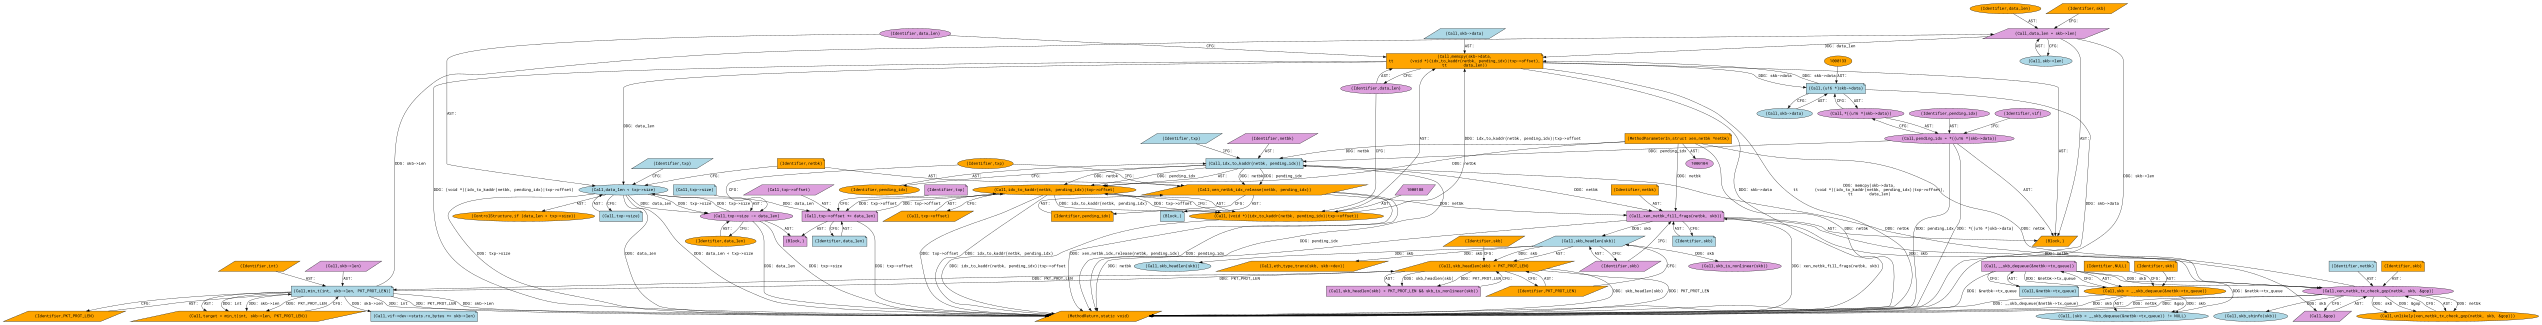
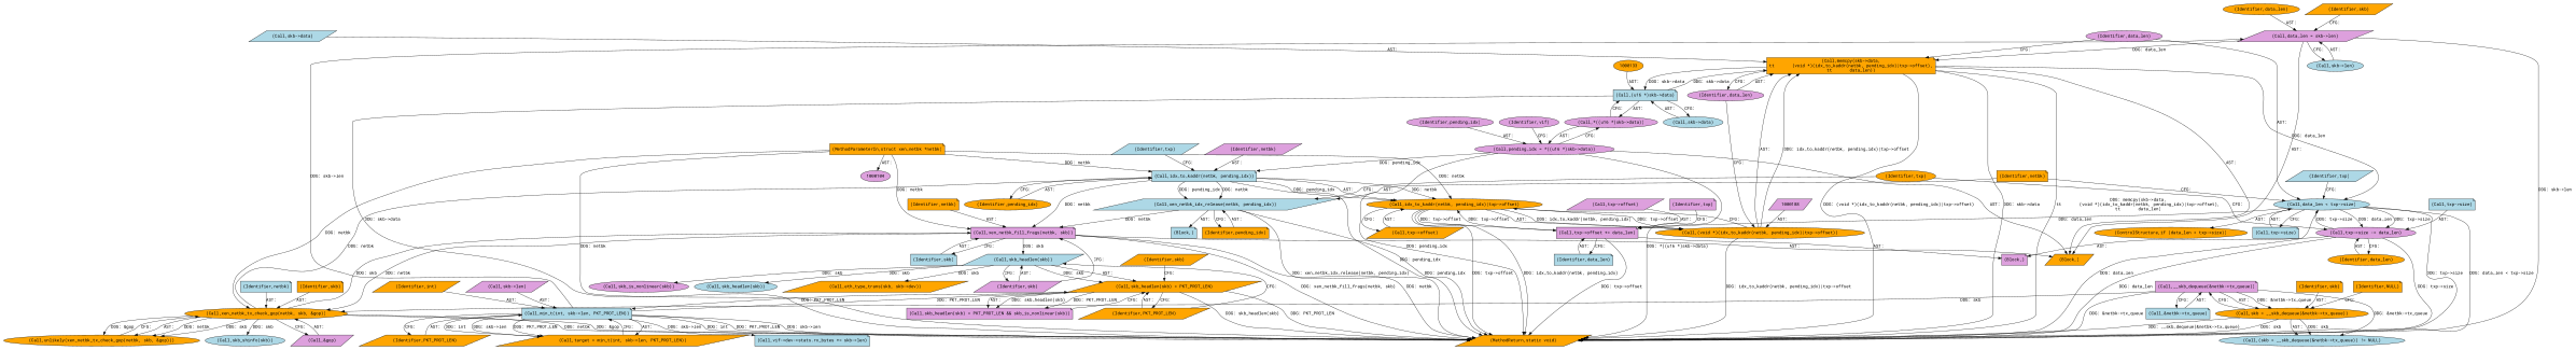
  digraph {
    fontname="Roboto Mono"
    node [fillcolor=orange fontname="Roboto Mono" shape=ellipse style=filled]
    edge [fontname="Roboto Mono"]
    n1 [fillcolor=plum label="(Call,data_len = skb->len)" shape=parallelogram]
    n2 [label="(Call,memcpy(skb->data,\n\t\t       (void *)(idx_to_kaddr(netbk, pending_idx)|txp->offset),\n\t\t       data_len))" shape=note]
    n3 [fillcolor=lightblue label="(Call,skb->len)"]
    n4 [label="(Block,)" shape=parallelogram]
    n5 [label="(MethodReturn,static void)" shape=parallelogram]
    n6 [fillcolor=lightblue label="(Call,(u16 *)skb->data)" shape=note]
    n7 [fillcolor=lightblue label="(Call,data_len < txp->size)"]
    n8 [fillcolor=plum label="(Identifier,data_len)"]
    n9 [fillcolor=lightblue label="(Call,min_t(int, skb->len, PKT_PROT_LEN))" shape=note]
    n10 [label="(Call,skb_headlen(skb) < PKT_PROT_LEN)" shape=parallelogram]
    n11 [label="(Identifier,PKT_PROT_LEN)" shape=parallelogram]
    n12 [label="(Call,target = min_t(int, skb->len, PKT_PROT_LEN))" shape=parallelogram]
    n13 [fillcolor=lightblue label="(Call,vif->dev->stats.rx_bytes += skb->len)" shape=note]
    n14 [label="(Identifier,PKT_PROT_LEN)" shape=parallelogram]
    n15 [fillcolor=plum label="(Call,skb_headlen(skb) < PKT_PROT_LEN && skb_is_nonlinear(skb))" shape=note]
    n16 [fillcolor=lightblue label="(Call,skb_headlen(skb))" shape=parallelogram]
    n17 [fillcolor=plum label="(Call,skb_is_nonlinear(skb))"]
    n18 [fillcolor=lightblue label="(Call,skb_headlen(skb))"]
    n19 [label="(Call,eth_type_trans(skb, skb->dev))" shape=parallelogram]
    n20 [fillcolor=plum label="(Identifier,skb)" shape=parallelogram]
    n21 [fillcolor=plum label="(Call,xen_netbk_fill_frags(netbk, skb))" shape=note]
-   n22 [fillcolor=plum label="(Call,xen_netbk_tx_check_gop(netbk, skb, &gop))"]
+   n22 [label="(Call,xen_netbk_tx_check_gop(netbk, skb, &gop))"]
    n23 [fillcolor=lightblue label="(Identifier,skb)" shape=note]
    n24 [fillcolor=lightblue label="(Call,idx_to_kaddr(netbk, pending_idx))" shape=note]
    n25 [fillcolor=plum label="(Call,&gop)" shape=parallelogram]
    n26 [label="(Call,unlikely(xen_netbk_tx_check_gop(netbk, skb, &gop)))"]
    n27 [fillcolor=lightblue label="(Call,skb_shinfo(skb))"]
-   n28 [label="(Call,xen_netbk_idx_release(netbk, pending_idx))" shape=parallelogram]
+   n28 [fillcolor=lightblue label="(Call,xen_netbk_idx_release(netbk, pending_idx))" shape=parallelogram]
    n29 [label="(Identifier,pending_idx)" shape=note]
    n30 [fillcolor=lightblue label="(Block,)" shape=note]
    n31 [label="(Call,idx_to_kaddr(netbk, pending_idx)|txp->offset)"]
    n32 [label="(Identifier,pending_idx)"]
    n33 [fillcolor=plum label="(Call,txp->offset += data_len)" shape=note]
    n34 [label="(Call,(void *)(idx_to_kaddr(netbk, pending_idx)|txp->offset))"]
    n35 [label="(Call,txp->offset)" shape=parallelogram]
    n36 [label="(MethodParameterIn,struct xen_netbk *netbk)" shape=note]
    1000104 [fillcolor=plum]
    n38 [label="(Call,skb = __skb_dequeue(&netbk->tx_queue))"]
    n39 [fillcolor=plum label="(Call,__skb_dequeue(&netbk->tx_queue))" shape=note]
    n40 [fillcolor=lightblue label="(Call,(skb = __skb_dequeue(&netbk->tx_queue)) != NULL)"]
    n41 [fillcolor=lightblue label="(Call,&netbk->tx_queue)" shape=note]
    n42 [fillcolor=plum label="(Call,pending_idx = *((u16 *)skb->data))"]
    n43 [fillcolor=plum label="(Call,*((u16 *)skb->data))"]
    n44 [fillcolor=lightblue label="(Call,skb->data)"]
    n45 [fillcolor=plum label="(Call,txp->size -= data_len)"]
    n46 [label="(ControlStructure,if (data_len < txp->size))"]
    n47 [fillcolor=lightblue label="(Call,txp->size)" shape=note]
    n48 [fillcolor=plum label="(Block,)" shape=note]
    n49 [fillcolor=lightblue label="(Identifier,data_len)" shape=note]
    n50 [label="(Identifier,data_len)"]
    n51 [fillcolor=plum label="(Identifier,vif)"]
    n52 [fillcolor=plum label="(Identifier,netbk)" shape=parallelogram]
    n53 [fillcolor=lightblue label="(Identifier,netbk)" shape=note]
    n54 [label="(Identifier,netbk)" shape=note]
    n55 [label="(Identifier,skb)" shape=note]
    n56 [fillcolor=lightblue label="(Call,txp->size)" shape=note]
    n57 [label="(Identifier,int)" shape=parallelogram]
    n58 [fillcolor=lightblue label="(Identifier,txp)" shape=parallelogram]
    n59 [label="(Identifier,NULL)" shape=note]
    n60 [label="(Identifier,data_len)"]
    n61 [fillcolor=plum label="(Call,txp->offset)" shape=parallelogram]
    n62 [label="(Identifier,txp)"]
    n63 [fillcolor=plum label="(Identifier,data_len)"]
    n64 [fillcolor=plum label="(Identifier,txp)" shape=note]
    n65 [fillcolor=lightblue label="(Call,skb->data)" shape=parallelogram]
    n66 [fillcolor=plum label="(Call,skb->len)" shape=parallelogram]
    n67 [label="(Identifier,skb)" shape=parallelogram]
    n68 [label="(Identifier,skb)" shape=parallelogram]
    n69 [label="(Identifier,skb)" shape=note]
    n70 [fillcolor=plum label="(Identifier,pending_idx)"]
    n71 [fillcolor=lightblue label="(Identifier,txp)" shape=parallelogram]
    n72 [label="(Identifier,netbk)" shape=note]
    1000133
    1000188 [fillcolor=plum shape=parallelogram]
    n1 -> n2 [label="DDG: data_len"]
    n1 -> n3 [label="CFG: "]
    n1 -> n4 [label="AST: "]
    n1 -> n5 [label="DDG: skb->len"]
    n2 -> n4 [label="AST: "]
    n2 -> n5 [label="DDG: (void *)(idx_to_kaddr(netbk, pending_idx)|txp->offset)"]
    n2 -> n5 [label="DDG: skb->data"]
    n2 -> n5 [label="DDG: memcpy(skb->data,\n\t\t       (void *)(idx_to_kaddr(netbk, pending_idx)|txp->offset),\n\t\t       data_len)"]
    n2 -> n6 [label="DDG: skb->data"]
    n2 -> n7 [label="DDG: data_len"]
    n2 -> n8 [label="CFG: "]
    n3 -> n1 [label="AST: "]
    n6 -> n2 [label="DDG: skb->data"]
    n6 -> n5 [label="DDG: skb->data"]
    n6 -> n43 [label="AST: "]
    n6 -> n44 [label="CFG: "]
    n7 -> n5 [label="DDG: txp->size"]
    n7 -> n5 [label="DDG: data_len"]
    n7 -> n5 [label="DDG: data_len < txp->size"]
    n7 -> n33 [label="DDG: data_len"]
    n7 -> n45 [label="DDG: data_len"]
    n7 -> n45 [label="DDG: txp->size"]
    n7 -> n46 [label="AST: "]
    n7 -> n47 [label="CFG: "]
    n8 -> n2 [label="AST: "]
    n8 -> n34 [label="CFG: "]
    n9 -> n1 [label="DDG: skb->len"]
    n9 -> n5 [label="DDG: PKT_PROT_LEN"]
    n9 -> n5 [label="DDG: skb->len"]
    n9 -> n5 [label="DDG: int"]
    n9 -> n10 [label="DDG: PKT_PROT_LEN"]
    n9 -> n11 [label="CFG: "]
    n9 -> n12 [label="AST: "]
    n9 -> n12 [label="DDG: int"]
    n9 -> n12 [label="DDG: skb->len"]
    n9 -> n12 [label="DDG: PKT_PROT_LEN"]
    n9 -> n13 [label="DDG: skb->len"]
    n10 -> n5 [label="DDG: skb_headlen(skb)"]
    n10 -> n5 [label="DDG: PKT_PROT_LEN"]
    n10 -> n9 [label="DDG: PKT_PROT_LEN"]
    n10 -> n14 [label="CFG: "]
    n10 -> n15 [label="AST: "]
    n10 -> n15 [label="DDG: skb_headlen(skb)"]
    n10 -> n15 [label="DDG: PKT_PROT_LEN"]
    n11 -> n9 [label="AST: "]
    n12 -> n9 [label="CFG: "]
    n14 -> n10 [label="AST: "]
    n14 -> n16 [label="CFG: "]
    n15 -> n10 [label="CFG: "]
    n16 -> n10 [label="AST: "]
    n16 -> n10 [label="DDG: skb"]
    n16 -> n17 [label="DDG: skb"]
    n16 -> n18 [label="DDG: skb"]
    n16 -> n19 [label="DDG: skb"]
    n16 -> n20 [label="CFG: "]
    n20 -> n16 [label="AST: "]
    n20 -> n21 [label="CFG: "]
    n21 -> n4 [label="AST: "]
    n21 -> n5 [label="DDG: xen_netbk_fill_frags(netbk, skb)"]
    n21 -> n5 [label="DDG: netbk"]
    n21 -> n16 [label="DDG: skb"]
    n21 -> n22 [label="DDG: netbk"]
    n21 -> n23 [label="CFG: "]
    n22 -> n5 [label="DDG: netbk"]
    n22 -> n5 [label="DDG: &gop"]
    n22 -> n21 [label="DDG: skb"]
    n22 -> n24 [label="DDG: netbk"]
    n22 -> n25 [label="CFG: "]
    n22 -> n26 [label="AST: "]
    n22 -> n26 [label="DDG: netbk"]
    n22 -> n26 [label="DDG: skb"]
    n22 -> n26 [label="DDG: &gop"]
    n22 -> n27 [label="DDG: skb"]
    n23 -> n21 [label="AST: "]
    n24 -> n5 [label="DDG: pending_idx"]
    n24 -> n21 [label="DDG: netbk"]
    n24 -> n28 [label="DDG: netbk"]
    n24 -> n28 [label="DDG: pending_idx"]
    n24 -> n31 [label="AST: "]
    n24 -> n31 [label="DDG: netbk"]
    n24 -> n31 [label="DDG: pending_idx"]
    n24 -> n32 [label="CFG: "]
    n25 -> n22 [label="AST: "]
    n26 -> n22 [label="CFG: "]
    n28 -> n5 [label="DDG: xen_netbk_idx_release(netbk, pending_idx)"]
    n28 -> n5 [label="DDG: pending_idx"]
    n28 -> n21 [label="DDG: netbk"]
    n28 -> n29 [label="CFG: "]
    n28 -> n30 [label="AST: "]
    n29 -> n28 [label="AST: "]
    n31 -> n5 [label="DDG: idx_to_kaddr(netbk, pending_idx)"]
    n31 -> n5 [label="DDG: txp->offset"]
    n31 -> n33 [label="DDG: txp->offset"]
    n31 -> n34 [label="AST: "]
    n31 -> n34 [label="DDG: idx_to_kaddr(netbk, pending_idx)"]
    n31 -> n34 [label="DDG: txp->offset"]
    n31 -> n35 [label="CFG: "]
    n32 -> n24 [label="AST: "]
    n33 -> n5 [label="DDG: txp->offset"]
    n33 -> n31 [label="DDG: txp->offset"]
    n33 -> n48 [label="AST: "]
    n33 -> n49 [label="CFG: "]
    n34 -> n2 [label="AST: "]
    n34 -> n2 [label="DDG: idx_to_kaddr(netbk, pending_idx)|txp->offset"]
    n34 -> n5 [label="DDG: idx_to_kaddr(netbk, pending_idx)|txp->offset"]
    n34 -> n31 [label="CFG: "]
    n35 -> n31 [label="AST: "]
    n36 -> n5 [label="DDG: netbk"]
    n36 -> n21 [label="DDG: netbk"]
-   n36 -> n25 [label="DDG: netbk"]
+   n36 -> n22 [label="DDG: netbk"]
    n36 -> n24 [label="DDG: netbk"]
    n36 -> n31 [label="DDG: netbk"]
    n36 -> 1000104 [label="AST: "]
    n38 -> n5 [label="DDG: __skb_dequeue(&netbk->tx_queue)"]
    n38 -> n5 [label="DDG: skb"]
    n38 -> n39 [label="CFG: "]
    n38 -> n40 [label="AST: "]
    n38 -> n40 [label="DDG: skb"]
    n39 -> n5 [label="DDG: &netbk->tx_queue"]
    n39 -> n22 [label="DDG: skb"]
    n39 -> n38 [label="AST: "]
    n39 -> n38 [label="DDG: &netbk->tx_queue"]
    n39 -> n40 [label="DDG: &netbk->tx_queue"]
    n39 -> n41 [label="CFG: "]
    n41 -> n39 [label="AST: "]
    n42 -> n4 [label="AST: "]
    n42 -> n5 [label="DDG: pending_idx"]
    n42 -> n5 [label="DDG: *((u16 *)skb->data)"]
    n42 -> n24 [label="DDG: pending_idx"]
    n42 -> n43 [label="CFG: "]
    n43 -> n6 [label="CFG: "]
    n43 -> n42 [label="AST: "]
    n44 -> n6 [label="AST: "]
    n45 -> n5 [label="DDG: txp->size"]
    n45 -> n5 [label="DDG: data_len"]
    n45 -> n7 [label="DDG: txp->size"]
    n45 -> n48 [label="AST: "]
    n45 -> n50 [label="CFG: "]
    n47 -> n7 [label="AST: "]
    n49 -> n33 [label="AST: "]
    n50 -> n45 [label="AST: "]
    n51 -> n42 [label="CFG: "]
    n52 -> n24 [label="AST: "]
    n53 -> n22 [label="AST: "]
    n54 -> n7 [label="CFG: "]
    n54 -> n28 [label="AST: "]
    n55 -> n22 [label="AST: "]
    n56 -> n45 [label="AST: "]
    n57 -> n9 [label="AST: "]
    n58 -> n24 [label="CFG: "]
    n59 -> n38 [label="CFG: "]
    n60 -> n1 [label="AST: "]
    n61 -> n33 [label="AST: "]
    n62 -> n28 [label="CFG: "]
    n62 -> n45 [label="CFG: "]
    n63 -> n2 [label="CFG: "]
    n63 -> n7 [label="AST: "]
    n64 -> n33 [label="CFG: "]
    n65 -> n2 [label="AST: "]
    n66 -> n9 [label="AST: "]
    n67 -> n1 [label="CFG: "]
    n68 -> n10 [label="CFG: "]
    n69 -> n38 [label="AST: "]
    n70 -> n42 [label="AST: "]
    n71 -> n7 [label="CFG: "]
    n72 -> n21 [label="AST: "]
    1000133 -> n6 [label="AST: "]
    1000188 -> n34 [label="AST: "]
  }
